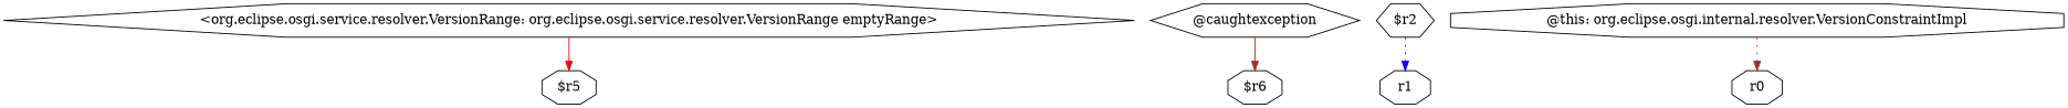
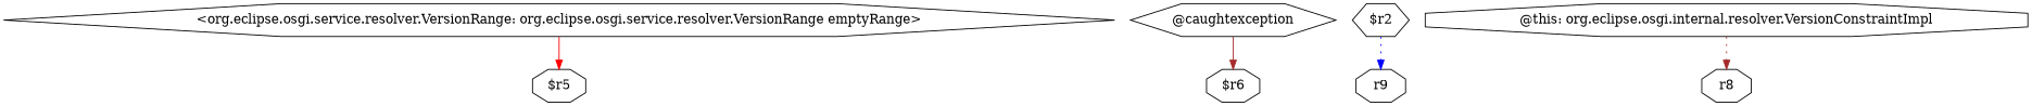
  digraph {
    node [shape=octagon]
    edge [color=brown style=solid]
    n1 [label="<org.eclipse.osgi.service.resolver.VersionRange: org.eclipse.osgi.service.resolver.VersionRange emptyRange>" shape=hexagon]
    n2 [label="$r5"]
    n3 [label="@caughtexception" shape=hexagon]
    n4 [label="$r6"]
    n5 [label="$r2" shape=hexagon]
-   n6 [label=r1]
+   n6 [label=r9]
    n7 [label="@this: org.eclipse.osgi.internal.resolver.VersionConstraintImpl"]
-   n8 [label=r0]
+   n8 [label=r8]
    n1 -> n2 [color=red]
    n3 -> n4
    n5 -> n6 [color=blue style=dotted]
    n7 -> n8 [style=dotted]
  }
